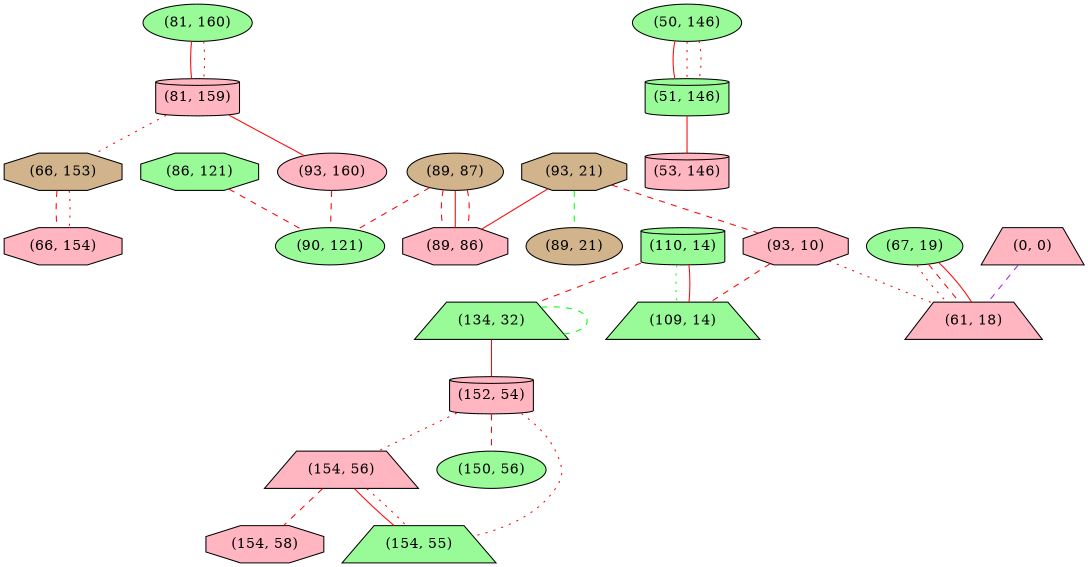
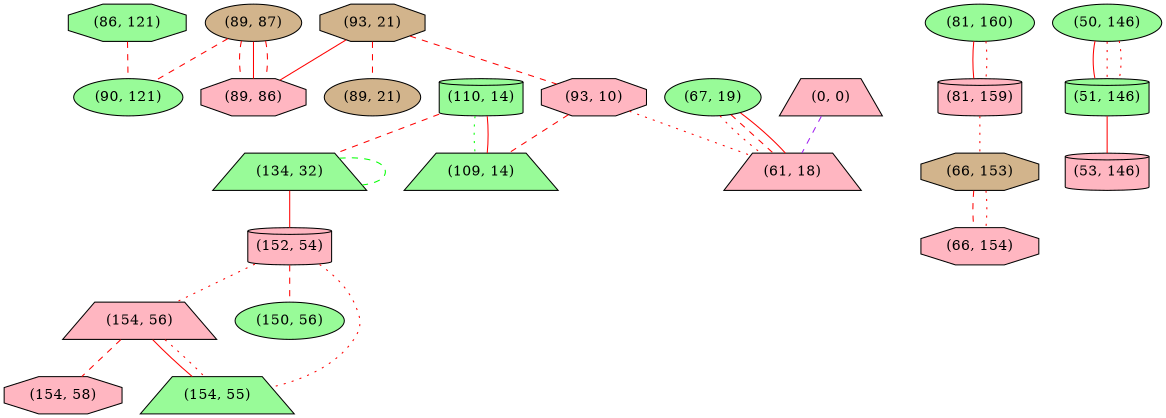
  graph {
    node [fillcolor=palegreen shape=ellipse style=filled]
    edge [color=red style=dashed weight=1]
    "(86, 121)" [shape=octagon]
    "(90, 121)"
    "(81, 159)" [fillcolor=lightpink shape=cylinder]
    "(81, 160)"
-   "(93, 160)" [fillcolor=lightpink]
    "(66, 153)" [fillcolor=tan shape=octagon]
    "(51, 146)" [shape=cylinder]
    "(50, 146)"
    "(53, 146)" [fillcolor=lightpink shape=cylinder]
    "(93, 21)" [fillcolor=tan shape=octagon]
    "(89, 21)" [fillcolor=tan]
    "(93, 10)" [fillcolor=lightpink shape=octagon]
    "(89, 86)" [fillcolor=lightpink shape=octagon]
    "(109, 14)" [shape=trapezium]
    "(61, 18)" [fillcolor=lightpink shape=trapezium]
    "(66, 154)" [fillcolor=lightpink shape=octagon]
    "(110, 14)" [shape=cylinder]
    "(134, 32)" [shape=trapezium]
    "(152, 54)" [fillcolor=lightpink shape=cylinder]
    "(89, 87)" [fillcolor=tan]
    n21 [label="(67, 19)"]
    "(154, 56)" [fillcolor=lightpink shape=trapezium]
    "(150, 56)"
    "(154, 55)" [shape=trapezium]
    "(0, 0)" [fillcolor=lightpink shape=trapezium]
    "(154, 58)" [fillcolor=lightpink shape=octagon]
    "(86, 121)" -- "(90, 121)"
-   "(81, 159)" -- "(93, 160)" [style=solid]
    "(81, 159)" -- "(66, 153)" [style=dotted]
    "(81, 160)" -- "(81, 159)" [style=solid]
    "(81, 160)" -- "(81, 159)" [style=dotted]
-   "(93, 160)" -- "(90, 121)"
    "(66, 153)" -- "(66, 154)"
    "(66, 153)" -- "(66, 154)" [style=dotted]
    "(51, 146)" -- "(53, 146)" [style=solid]
    "(50, 146)" -- "(51, 146)" [style=solid]
    "(50, 146)" -- "(51, 146)" [style=dotted]
    "(50, 146)" -- "(51, 146)" [style=dotted]
-   "(93, 21)" -- "(89, 21)" [color=green]
+   "(93, 21)" -- "(89, 21)"
    "(93, 21)" -- "(93, 10)"
    "(93, 21)" -- "(89, 86)" [style=solid]
    "(93, 10)" -- "(109, 14)"
    "(93, 10)" -- "(61, 18)" [style=dotted]
    "(110, 14)" -- "(109, 14)" [color=green style=dotted weight=2]
    "(110, 14)" -- "(109, 14)" [style=solid]
    "(110, 14)" -- "(134, 32)"
    "(134, 32)" -- "(134, 32)" [color=green weight=2]
    "(134, 32)" -- "(152, 54)" [style=solid]
    "(152, 54)" -- "(154, 56)" [style=dotted]
    "(152, 54)" -- "(150, 56)"
    "(152, 54)" -- "(154, 55)" [style=dotted]
    "(89, 87)" -- "(90, 121)"
    "(89, 87)" -- "(89, 86)"
    "(89, 87)" -- "(89, 86)" [style=solid]
    "(89, 87)" -- "(89, 86)"
    n21 -- "(61, 18)" [style=dotted]
    n21 -- "(61, 18)"
    n21 -- "(61, 18)" [style=solid]
    "(154, 56)" -- "(154, 55)" [style=solid]
    "(154, 56)" -- "(154, 55)" [style=dotted]
    "(154, 56)" -- "(154, 58)"
    "(0, 0)" -- "(61, 18)" [color=purple weight=4]
  }
